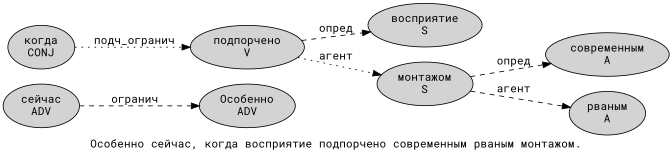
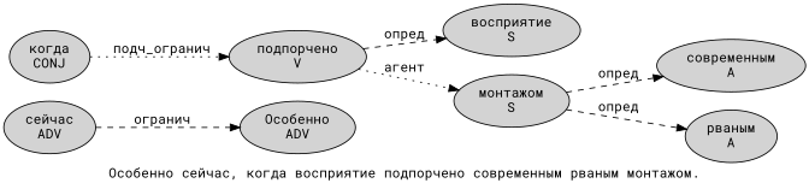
  digraph {
    fontname="Roboto Mono"
    label="Особенно сейчас, когда восприятие подпорчено современным рваным монтажом."
    rankdir=LR
    node [fillcolor=lightgray fontname="Roboto Mono" penwidth=1 shape=ellipse style=filled]
    edge [fontname="Roboto Mono" style=dashed]
    n1 [label="Особенно\nADV"]
    n2 [label="сейчас\nADV"]
    n3 [label="когда\nCONJ"]
    n4 [label="подпорчено\nV"]
    n5 [label="восприятие\nS"]
    n6 [label="монтажом\nS"]
    n7 [label="современным\nA"]
    n8 [label="рваным\nA"]
    n2 -> n1 [label="огранич"]
    n3 -> n4 [label="подч_огранич" style=dotted]
    n4 -> n5 [label="опред"]
    n4 -> n6 [label="агент" style=dotted]
    n6 -> n7 [label="опред"]
-   n6 -> n8 [label="агент"]
+   n6 -> n8 [label="опред"]
  }
